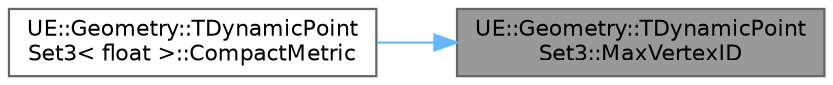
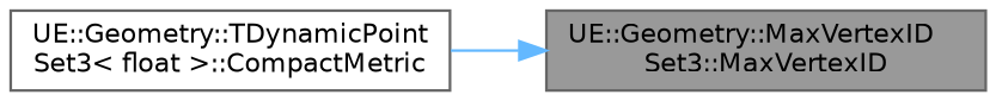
  digraph {
    rankdir=RL
    node [fontname=Helvetica fontsize=10 shape=box style=filled]
-   n1 [color=gray40 fillcolor=grey60 fontcolor=black height=0.2 label="UE::Geometry::TDynamicPoint\lSet3::MaxVertexID" width=0.4]
+   n1 [color=gray40 fillcolor=grey60 fontcolor=black height=0.2 label="UE::Geometry::MaxVertexID\lSet3::MaxVertexID" width=0.4]
    n2 [color=grey40 fillcolor=white height=0.2 label="UE::Geometry::TDynamicPoint\lSet3\< float \>::CompactMetric" width=0.4]
    n1 -> n2 [color=steelblue1 dir=back fontname=Helvetica fontsize=10 labelfontname=Helvetica labelfontsize=10 style=solid]
  }
